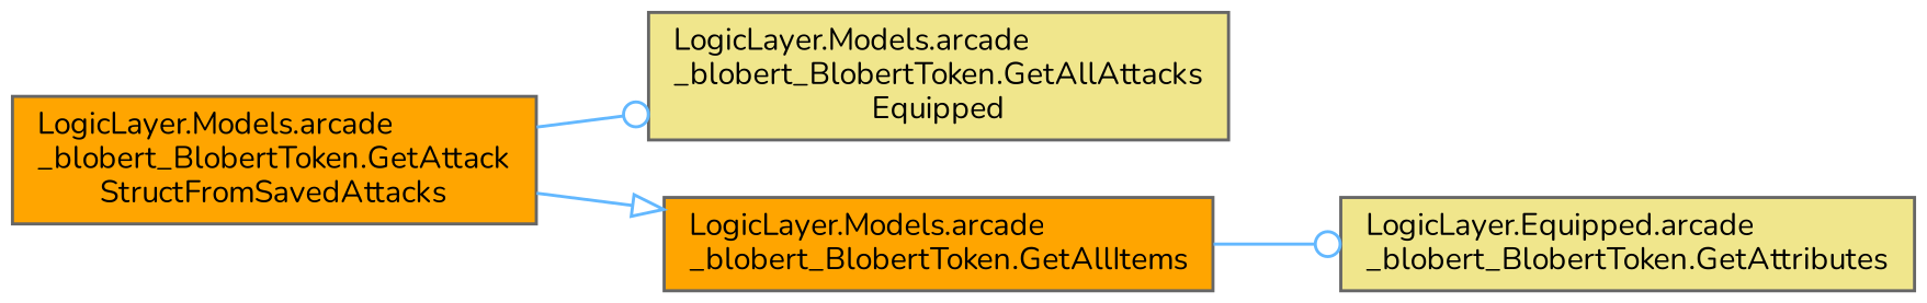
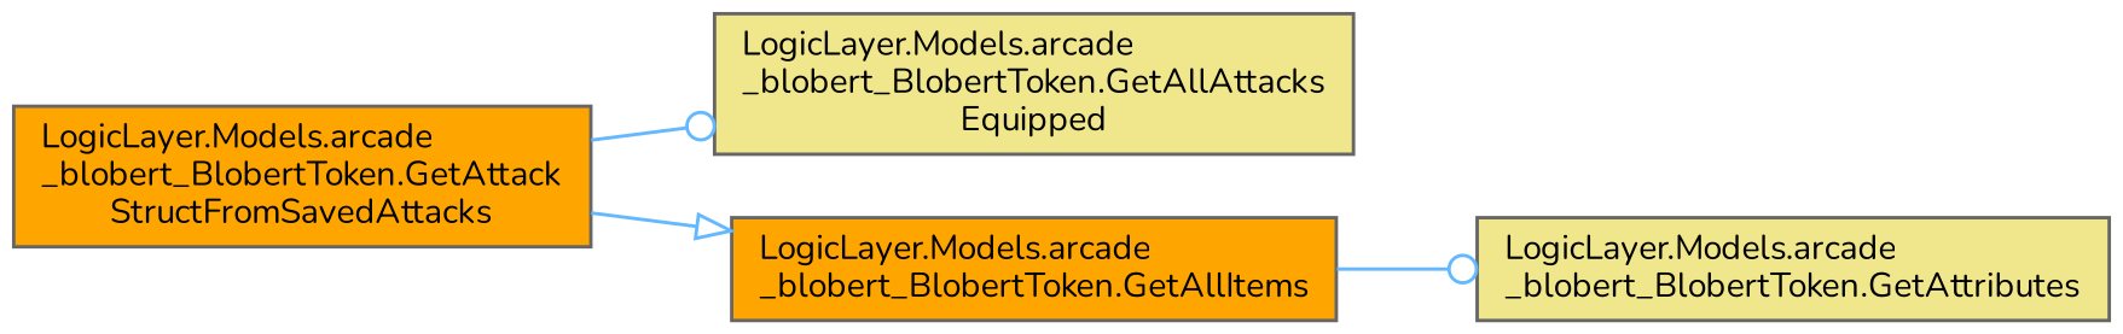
  digraph {
    rankdir=LR
    fontname=Nunito
    node [color=grey40 fillcolor=orange fontname=Nunito fontsize=10 shape=box style=filled]
    edge [color=steelblue1 fontname=Nunito fontsize=10 labelfontname=Helvetica labelfontsize=10 style=solid arrowhead=odot]
    n1 [color=gray40 fontcolor=black height=0.2 label="LogicLayer.Models.arcade\l_blobert_BlobertToken.GetAttack\lStructFromSavedAttacks" width=0.4]
    n2 [fillcolor=khaki height=0.2 label="LogicLayer.Models.arcade\l_blobert_BlobertToken.GetAllAttacks\lEquipped" width=0.4]
    n3 [height=0.2 label="LogicLayer.Models.arcade\l_blobert_BlobertToken.GetAllItems" width=0.4]
-   n4 [fillcolor=khaki height=0.2 label="LogicLayer.Equipped.arcade\l_blobert_BlobertToken.GetAttributes" width=0.4]
+   n4 [fillcolor=khaki height=0.2 label="LogicLayer.Models.arcade\l_blobert_BlobertToken.GetAttributes" width=0.4]
    n1 -> n2
    n1 -> n3 [arrowhead=onormal]
    n3 -> n4
  }
